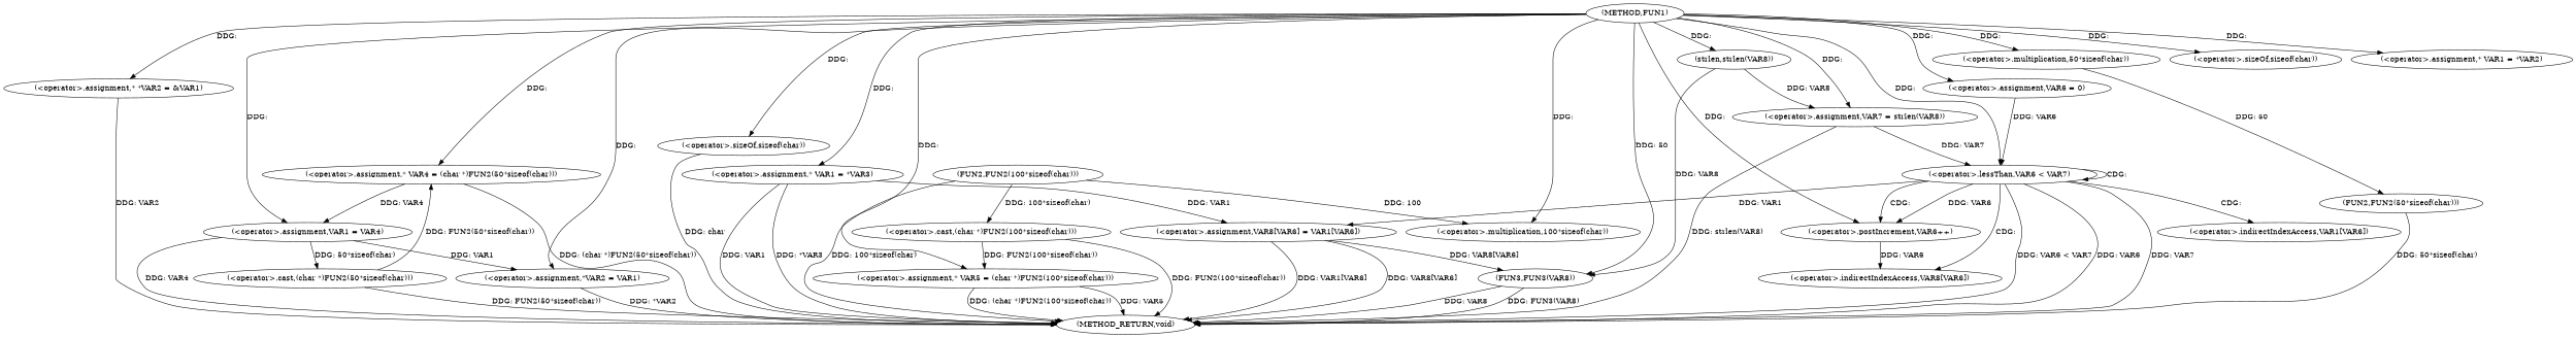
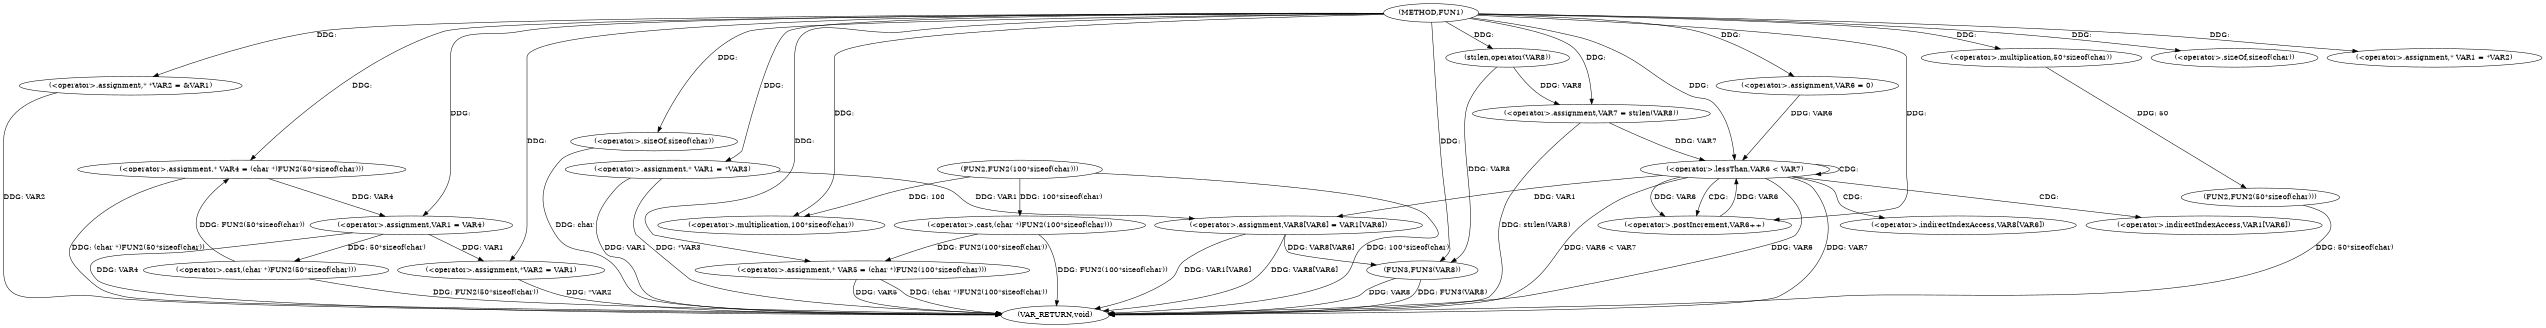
  digraph {
    n1 [label="(METHOD,FUN1)"]
    n2 [label="(<operator>.assignment,* *VAR2 = &VAR1)"]
    n3 [label="(<operator>.assignment,* VAR4 = (char *)FUN2(50*sizeof(char)))"]
    n4 [label="(<operator>.multiplication,50*sizeof(char))"]
    n5 [label="(<operator>.sizeOf,sizeof(char))"]
    n6 [label="(<operator>.assignment,* VAR5 = (char *)FUN2(100*sizeof(char)))"]
    n7 [label="(<operator>.multiplication,100*sizeof(char))"]
    n8 [label="(<operator>.sizeOf,sizeof(char))"]
    n9 [label="(<operator>.assignment,* VAR1 = *VAR2)"]
    n10 [label="(<operator>.assignment,VAR1 = VAR4)"]
    n11 [label="(<operator>.assignment,*VAR2 = VAR1)"]
    n12 [label="(<operator>.assignment,* VAR1 = *VAR3)"]
    n13 [label="(<operator>.assignment,VAR7 = strlen(VAR8))"]
-   n14 [label="(strlen,strlen(VAR8))"]
+   n14 [label="(strlen,operator(VAR8))"]
    n15 [label="(<operator>.assignment,VAR6 = 0)"]
    n16 [label="(<operator>.lessThan,VAR6 < VAR7)"]
    n17 [label="(<operator>.postIncrement,VAR6++)"]
    n18 [label="(FUN3,FUN3(VAR8))"]
-   n19 [label="(METHOD_RETURN,void)"]
+   n19 [label="(VAR_RETURN,void)"]
    n20 [label="(FUN2,FUN2(50*sizeof(char)))"]
    n21 [label="(<operator>.cast,(char *)FUN2(50*sizeof(char)))"]
    n22 [label="(<operator>.assignment,VAR8[VAR6] = VAR1[VAR6])"]
    n23 [label="(<operator>.indirectIndexAccess,VAR8[VAR6])"]
    n24 [label="(<operator>.indirectIndexAccess,VAR1[VAR6])"]
    n25 [label="(<operator>.cast,(char *)FUN2(100*sizeof(char)))"]
    n26 [label="(FUN2,FUN2(100*sizeof(char)))"]
    n1 -> n2 [label="DDG: "]
    n1 -> n3 [label="DDG: "]
    n1 -> n4 [label="DDG: "]
    n1 -> n5 [label="DDG: "]
    n1 -> n6 [label="DDG: "]
    n1 -> n7 [label="DDG: "]
    n1 -> n8 [label="DDG: "]
    n1 -> n9 [label="DDG: "]
    n1 -> n10 [label="DDG: "]
    n1 -> n11 [label="DDG: "]
    n1 -> n12 [label="DDG: "]
    n1 -> n13 [label="DDG: "]
    n1 -> n14 [label="DDG: "]
    n1 -> n15 [label="DDG: "]
    n1 -> n16 [label="DDG: "]
    n1 -> n17 [label="DDG: "]
-   n1 -> n18 [label="DDG: 50"]
+   n1 -> n18 [label="DDG: "]
    n2 -> n19 [label="DDG: VAR2"]
    n3 -> n10 [label="DDG: VAR4"]
    n3 -> n19 [label="DDG: (char *)FUN2(50*sizeof(char))"]
    n4 -> n20 [label="DDG: 50"]
    n6 -> n19 [label="DDG: VAR5"]
    n6 -> n19 [label="DDG: (char *)FUN2(100*sizeof(char))"]
    n8 -> n19 [label="DDG: char"]
    n10 -> n11 [label="DDG: VAR1"]
    n10 -> n19 [label="DDG: VAR4"]
    n10 -> n21 [label="DDG: 50*sizeof(char)"]
    n11 -> n19 [label="DDG: *VAR2"]
    n12 -> n19 [label="DDG: VAR1"]
    n12 -> n19 [label="DDG: *VAR3"]
    n12 -> n22 [label="DDG: VAR1"]
    n13 -> n16 [label="DDG: VAR7"]
    n13 -> n19 [label="DDG: strlen(VAR8)"]
    n14 -> n13 [label="DDG: VAR8"]
    n14 -> n18 [label="DDG: VAR8"]
    n15 -> n16 [label="DDG: VAR6"]
    n16 -> n16 [label="CDG: "]
    n16 -> n17 [label="DDG: VAR6"]
    n16 -> n17 [label="CDG: "]
    n16 -> n19 [label="DDG: VAR7"]
    n16 -> n19 [label="DDG: VAR6 < VAR7"]
    n16 -> n19 [label="DDG: VAR6"]
    n16 -> n22 [label="DDG: VAR1"]
    n16 -> n23 [label="CDG: "]
    n16 -> n24 [label="CDG: "]
-   n17 -> n23 [label="DDG: VAR6"]
+   n17 -> n16 [label="DDG: VAR6"]
    n18 -> n19 [label="DDG: VAR8"]
    n18 -> n19 [label="DDG: FUN3(VAR8)"]
    n20 -> n19 [label="DDG: 50*sizeof(char)"]
    n21 -> n3 [label="DDG: FUN2(50*sizeof(char))"]
    n21 -> n19 [label="DDG: FUN2(50*sizeof(char))"]
    n22 -> n18 [label="DDG: VAR8[VAR6]"]
    n22 -> n19 [label="DDG: VAR8[VAR6]"]
    n22 -> n19 [label="DDG: VAR1[VAR6]"]
    n25 -> n6 [label="DDG: FUN2(100*sizeof(char))"]
    n25 -> n19 [label="DDG: FUN2(100*sizeof(char))"]
    n26 -> n7 [label="DDG: 100"]
    n26 -> n19 [label="DDG: 100*sizeof(char)"]
    n26 -> n25 [label="DDG: 100*sizeof(char)"]
  }
